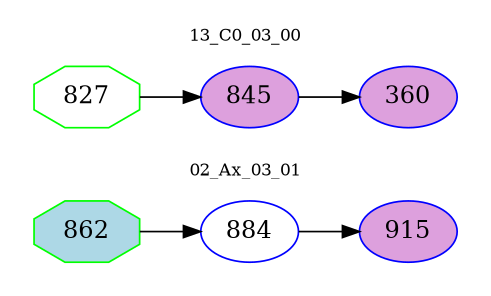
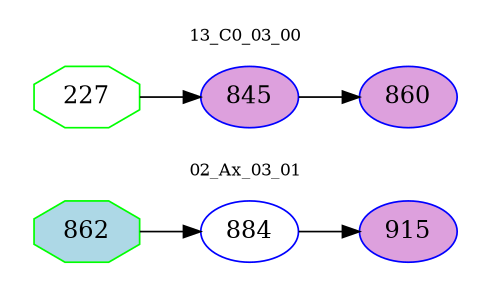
  digraph {
    rankdir=LR
    node [color=blue fillcolor=plum shape=ellipse style=filled]
    edge [color=black]
    n1 [color=green fillcolor=lightblue label=862 shape=octagon]
    n2 [fillcolor=white label=884]
    n3 [label=915]
-   n4 [color=green fillcolor=white label=827 shape=octagon]
+   n4 [color=green fillcolor=white label=227 shape=octagon]
    n5 [label=845]
-   n6 [label=360]
+   n6 [label=860]
    subgraph cluster_1 {
      color=white
      fontsize=10
      label="02_Ax_03_01"
      n1
      n2
      n3
    }
    subgraph cluster_2 {
      color=white
      fontsize=10
      label="13_C0_03_00"
      n4
      n5
      n6
    }
    n1 -> n2
    n2 -> n3
    n4 -> n5
    n5 -> n6
  }
